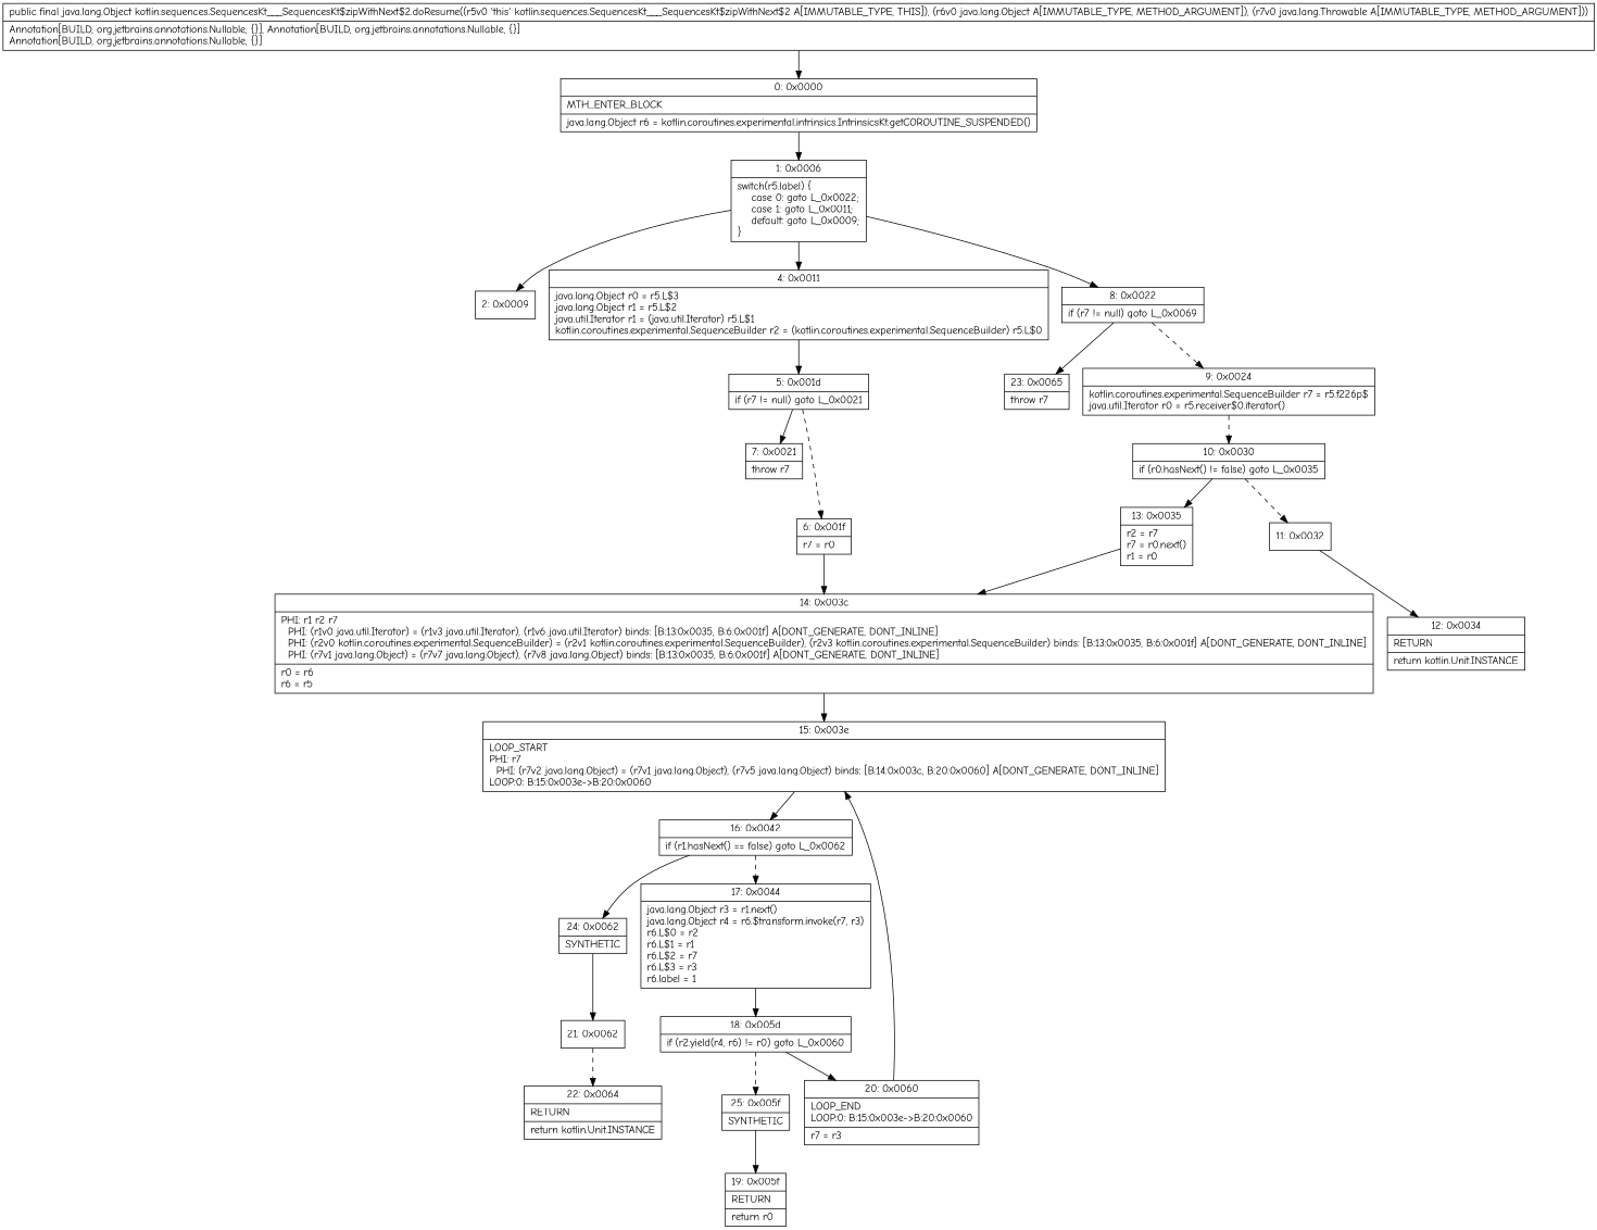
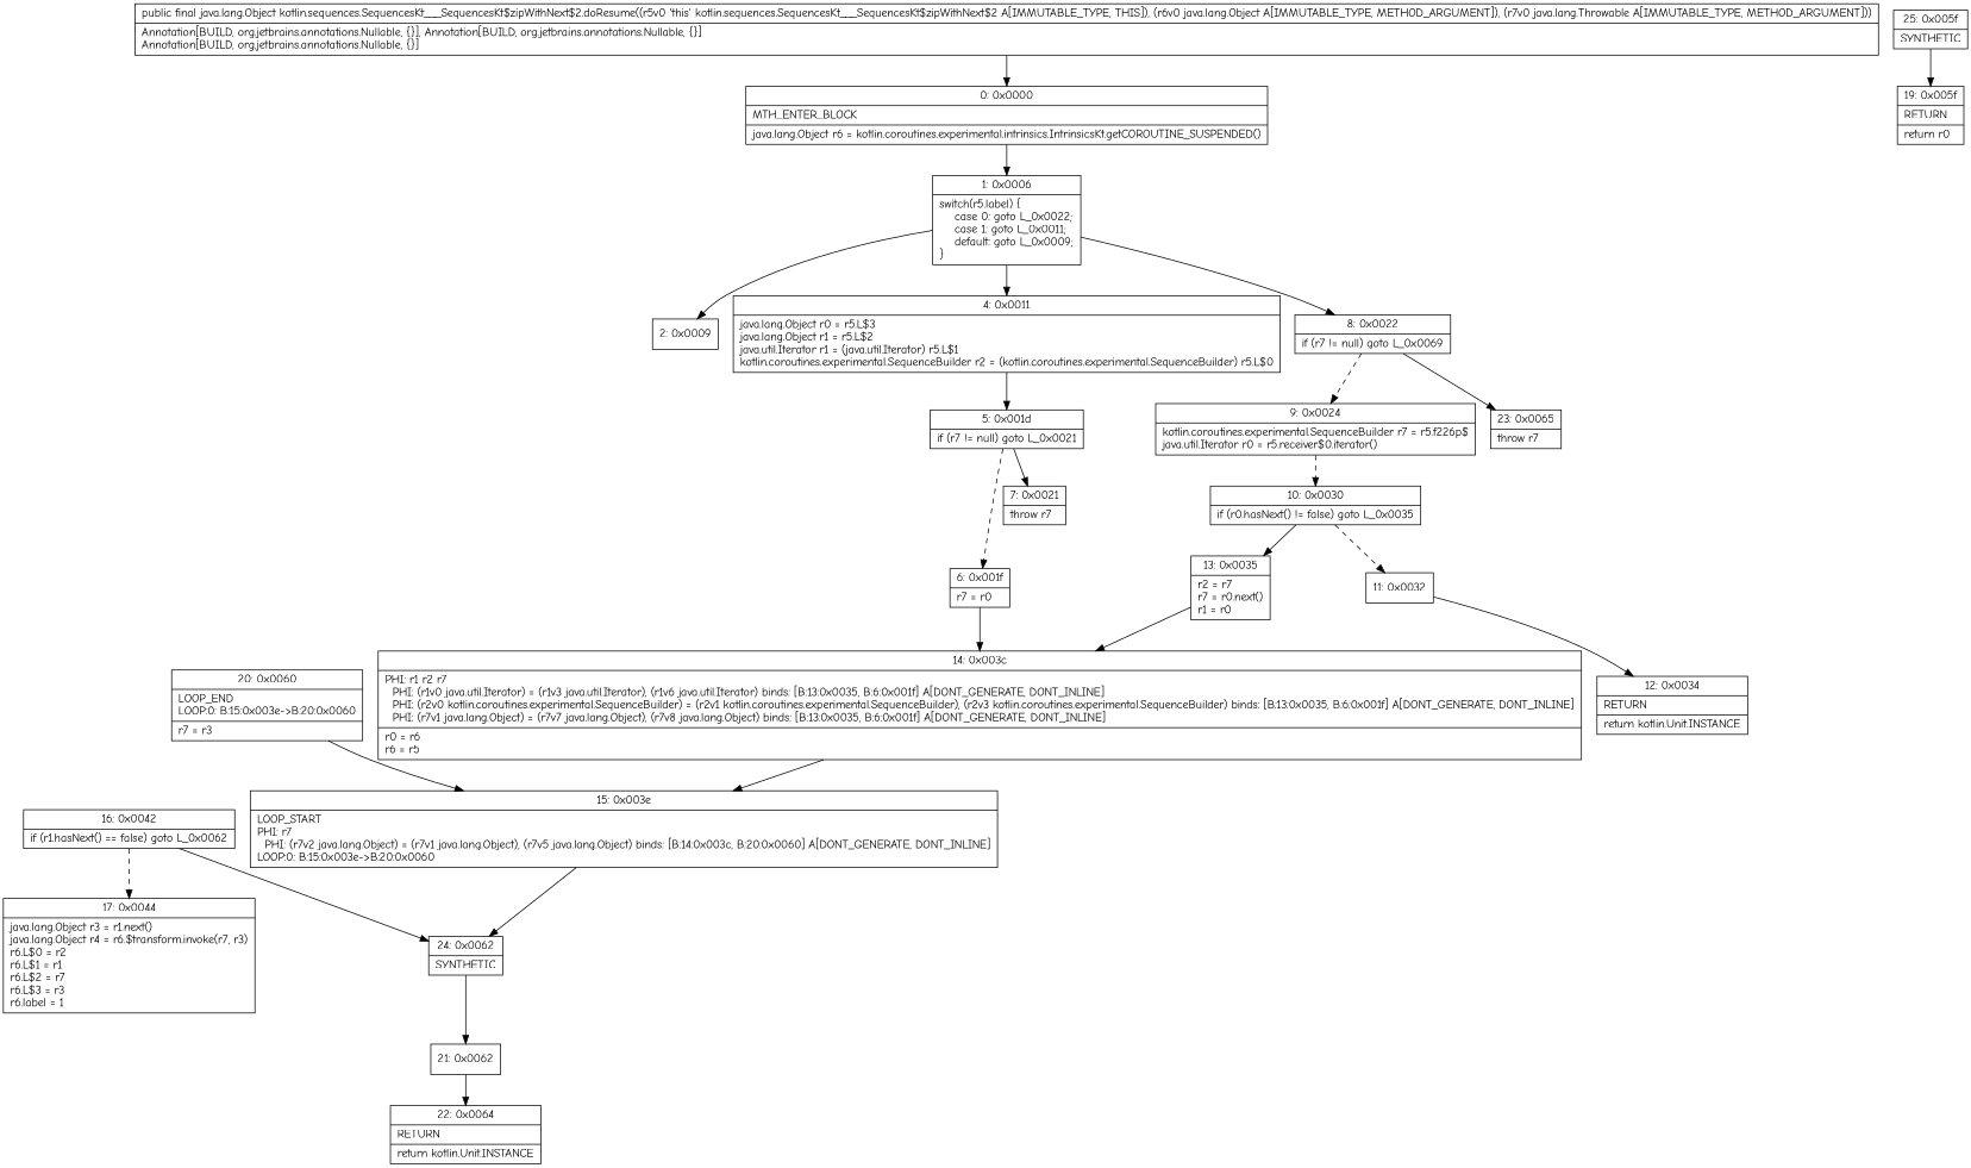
  digraph {
    fontname="Comic Neue"
    node [fontname="Comic Neue" shape=record]
    edge [fontname="Comic Neue"]
    n1 [label="{0\:\ 0x0000|MTH_ENTER_BLOCK\l|java.lang.Object r6 = kotlin.coroutines.experimental.intrinsics.IntrinsicsKt.getCOROUTINE_SUSPENDED()\l}"]
    n2 [label="{1\:\ 0x0006|switch(r5.label) \{\l    case 0: goto L_0x0022;\l    case 1: goto L_0x0011;\l    default: goto L_0x0009;\l\}\l}"]
    n3 [label="{2\:\ 0x0009}"]
    n4 [label="{4\:\ 0x0011|java.lang.Object r0 = r5.L$3\ljava.lang.Object r1 = r5.L$2\ljava.util.Iterator r1 = (java.util.Iterator) r5.L$1\lkotlin.coroutines.experimental.SequenceBuilder r2 = (kotlin.coroutines.experimental.SequenceBuilder) r5.L$0\l}"]
    n5 [label="{8\:\ 0x0022|if (r7 != null) goto L_0x0069\l}"]
    n6 [label="{5\:\ 0x001d|if (r7 != null) goto L_0x0021\l}"]
    n7 [label="{9\:\ 0x0024|kotlin.coroutines.experimental.SequenceBuilder r7 = r5.f226p$\ljava.util.Iterator r0 = r5.receiver$0.iterator()\l}"]
    n8 [label="{23\:\ 0x0065|throw r7\l}"]
    n9 [label="{6\:\ 0x001f|r7 = r0\l}"]
    n10 [label="{7\:\ 0x0021|throw r7\l}"]
    n11 [label="{14\:\ 0x003c|PHI: r1 r2 r7 \l  PHI: (r1v0 java.util.Iterator) = (r1v3 java.util.Iterator), (r1v6 java.util.Iterator) binds: [B:13:0x0035, B:6:0x001f] A[DONT_GENERATE, DONT_INLINE]\l  PHI: (r2v0 kotlin.coroutines.experimental.SequenceBuilder) = (r2v1 kotlin.coroutines.experimental.SequenceBuilder), (r2v3 kotlin.coroutines.experimental.SequenceBuilder) binds: [B:13:0x0035, B:6:0x001f] A[DONT_GENERATE, DONT_INLINE]\l  PHI: (r7v1 java.lang.Object) = (r7v7 java.lang.Object), (r7v8 java.lang.Object) binds: [B:13:0x0035, B:6:0x001f] A[DONT_GENERATE, DONT_INLINE]\l|r0 = r6\lr6 = r5\l}"]
    n12 [label="{15\:\ 0x003e|LOOP_START\lPHI: r7 \l  PHI: (r7v2 java.lang.Object) = (r7v1 java.lang.Object), (r7v5 java.lang.Object) binds: [B:14:0x003c, B:20:0x0060] A[DONT_GENERATE, DONT_INLINE]\lLOOP:0: B:15:0x003e\-\>B:20:0x0060\l}"]
    n13 [label="{10\:\ 0x0030|if (r0.hasNext() != false) goto L_0x0035\l}"]
    n14 [label="{11\:\ 0x0032}"]
    n15 [label="{13\:\ 0x0035|r2 = r7\lr7 = r0.next()\lr1 = r0\l}"]
    n16 [label="{12\:\ 0x0034|RETURN\l|return kotlin.Unit.INSTANCE\l}"]
    n17 [label="{16\:\ 0x0042|if (r1.hasNext() == false) goto L_0x0062\l}"]
    n18 [label="{17\:\ 0x0044|java.lang.Object r3 = r1.next()\ljava.lang.Object r4 = r6.$transform.invoke(r7, r3)\lr6.L$0 = r2\lr6.L$1 = r1\lr6.L$2 = r7\lr6.L$3 = r3\lr6.label = 1\l}"]
    n19 [label="{24\:\ 0x0062|SYNTHETIC\l}"]
-   n20 [label="{18\:\ 0x005d|if (r2.yield(r4, r6) != r0) goto L_0x0060\l}"]
    n21 [label="{21\:\ 0x0062}"]
    n22 [label="{20\:\ 0x0060|LOOP_END\lLOOP:0: B:15:0x003e\-\>B:20:0x0060\l|r7 = r3\l}"]
    n23 [label="{25\:\ 0x005f|SYNTHETIC\l}"]
    n24 [label="{19\:\ 0x005f|RETURN\l|return r0\l}"]
    n25 [label="{22\:\ 0x0064|RETURN\l|return kotlin.Unit.INSTANCE\l}"]
    n26 [label="{public final java.lang.Object kotlin.sequences.SequencesKt___SequencesKt$zipWithNext$2.doResume((r5v0 'this' kotlin.sequences.SequencesKt___SequencesKt$zipWithNext$2 A[IMMUTABLE_TYPE, THIS]), (r6v0 java.lang.Object A[IMMUTABLE_TYPE, METHOD_ARGUMENT]), (r7v0 java.lang.Throwable A[IMMUTABLE_TYPE, METHOD_ARGUMENT]))  | Annotation[BUILD, org.jetbrains.annotations.Nullable, \{\}], Annotation[BUILD, org.jetbrains.annotations.Nullable, \{\}]\lAnnotation[BUILD, org.jetbrains.annotations.Nullable, \{\}]\l}"]
    n1 -> n2
    n2 -> n3
    n2 -> n4
    n2 -> n5
    n4 -> n6
    n5 -> n7 [style=dashed]
    n5 -> n8
    n6 -> n9 [style=dashed]
    n6 -> n10
    n7 -> n13 [style=dashed]
    n9 -> n11
    n11 -> n12
-   n12 -> n17
+   n12 -> n19
    n13 -> n14 [style=dashed]
    n13 -> n15
    n14 -> n16
    n15 -> n11
    n17 -> n18 [style=dashed]
    n17 -> n19
-   n18 -> n20
    n19 -> n21
-   n20 -> n22
-   n20 -> n23 [style=dashed]
-   n21 -> n25 [style=dashed]
+   n21 -> n25
    n22 -> n12
    n23 -> n24
    n26 -> n1
  }
